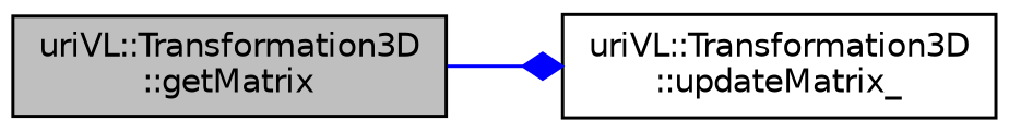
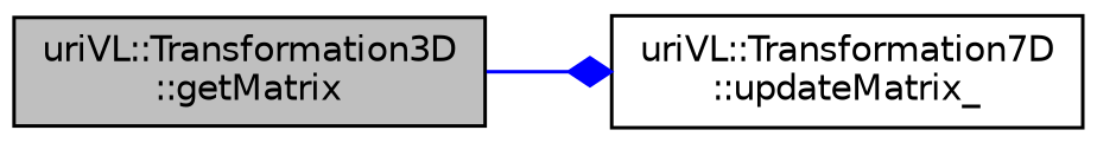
  digraph {
    rankdir=LR
    node [color=black fontname=Helvetica fontsize=10 shape=record style=filled]
    n1 [fillcolor=grey75 fontcolor=black height=0.2 label="uriVL::Transformation3D\l::getMatrix" width=0.4]
-   n2 [fillcolor=white height=0.2 label="uriVL::Transformation3D\l::updateMatrix_" width=0.4]
+   n2 [fillcolor=white height=0.2 label="uriVL::Transformation7D\l::updateMatrix_" width=0.4]
    n1 -> n2 [color=blue fontname=Helvetica fontsize=10 labelfontname=Helvetica labelfontsize=10 style=solid arrowhead=diamond]
  }
